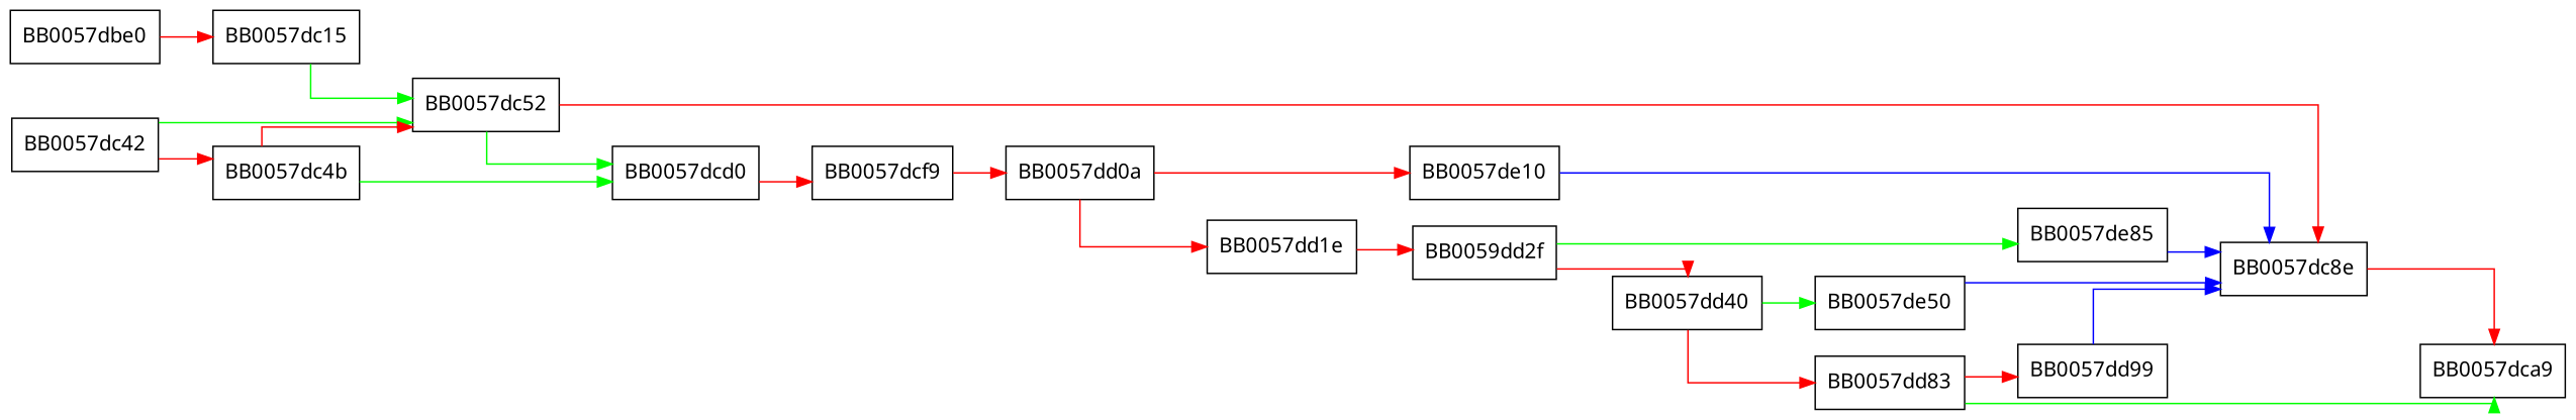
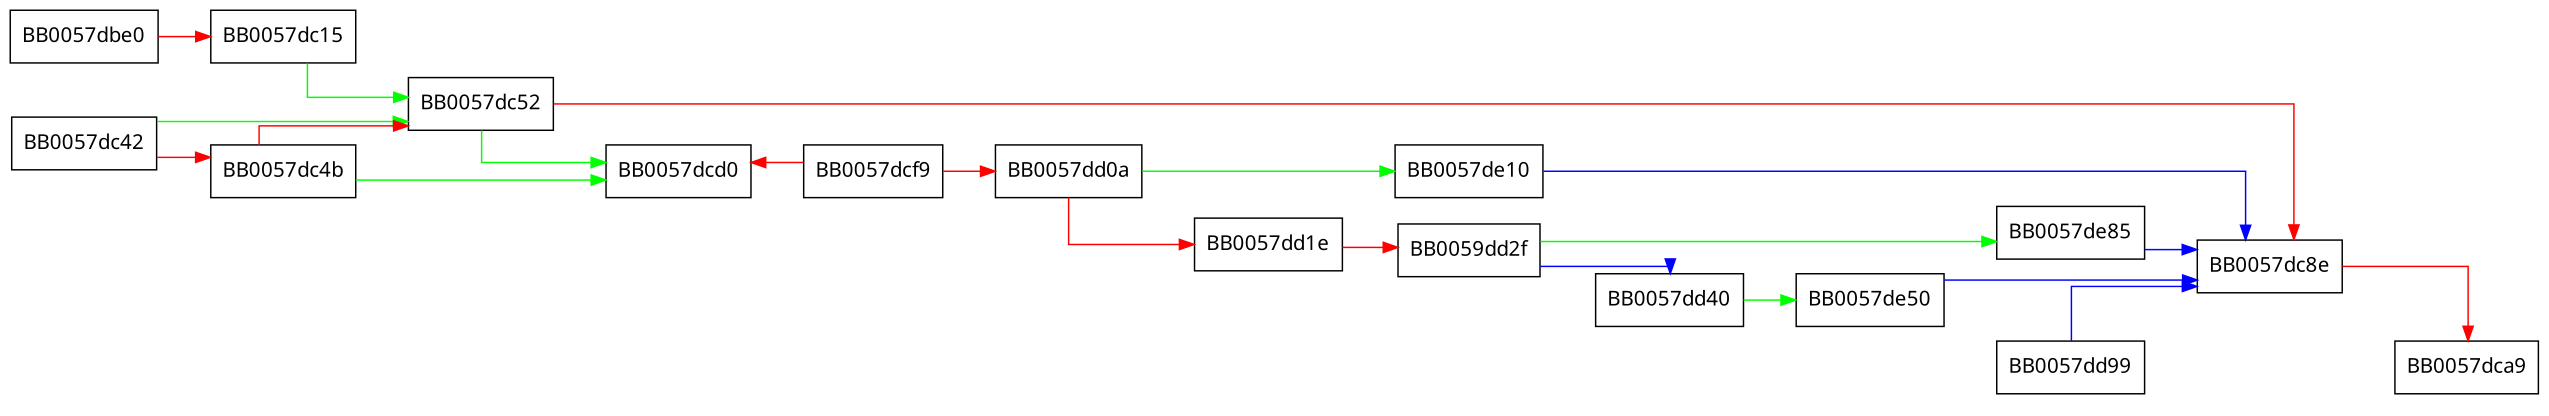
  digraph {
    fontname="Noto Sans"
    rankdir=LR
    splines=ortho
    node [fontname="Noto Sans" shape=box]
    edge [color=red fontname="Noto Sans"]
    BB0057dbe0
    BB0057dc15
    BB0057dc52
    BB0057dc8e
    BB0057dcd0
    BB0057dc42
    BB0057dc4b
    BB0057dca9
    BB0057dcf9
    BB0057dd0a
    BB0057de10
    BB0057dd1e
    n13 [label=BB0059dd2f]
    BB0057de85
    BB0057dd40
    BB0057de50
-   BB0057dd83
    BB0057dd99
    BB0057dbe0 -> BB0057dc15
    BB0057dc15 -> BB0057dc52 [color=green]
    BB0057dc52 -> BB0057dc8e
    BB0057dc52 -> BB0057dcd0 [color=green]
    BB0057dc8e -> BB0057dca9
-   BB0057dcd0 -> BB0057dcf9
+   BB0057dcf9 -> BB0057dcd0
    BB0057dc42 -> BB0057dc52 [color=green]
    BB0057dc42 -> BB0057dc4b
    BB0057dc4b -> BB0057dc52
    BB0057dc4b -> BB0057dcd0 [color=green]
    BB0057dcf9 -> BB0057dd0a
-   BB0057dd0a -> BB0057de10
+   BB0057dd0a -> BB0057de10 [color=green]
    BB0057dd0a -> BB0057dd1e
    BB0057de10 -> BB0057dc8e [color=blue]
    BB0057dd1e -> n13
    n13 -> BB0057de85 [color=green]
-   n13 -> BB0057dd40
+   n13 -> BB0057dd40 [color=blue]
    BB0057de85 -> BB0057dc8e [color=blue]
    BB0057dd40 -> BB0057de50 [color=green]
-   BB0057dd40 -> BB0057dd83
    BB0057de50 -> BB0057dc8e [color=blue]
-   BB0057dd83 -> BB0057dca9 [color=green]
-   BB0057dd83 -> BB0057dd99
    BB0057dd99 -> BB0057dc8e [color=blue]
  }
